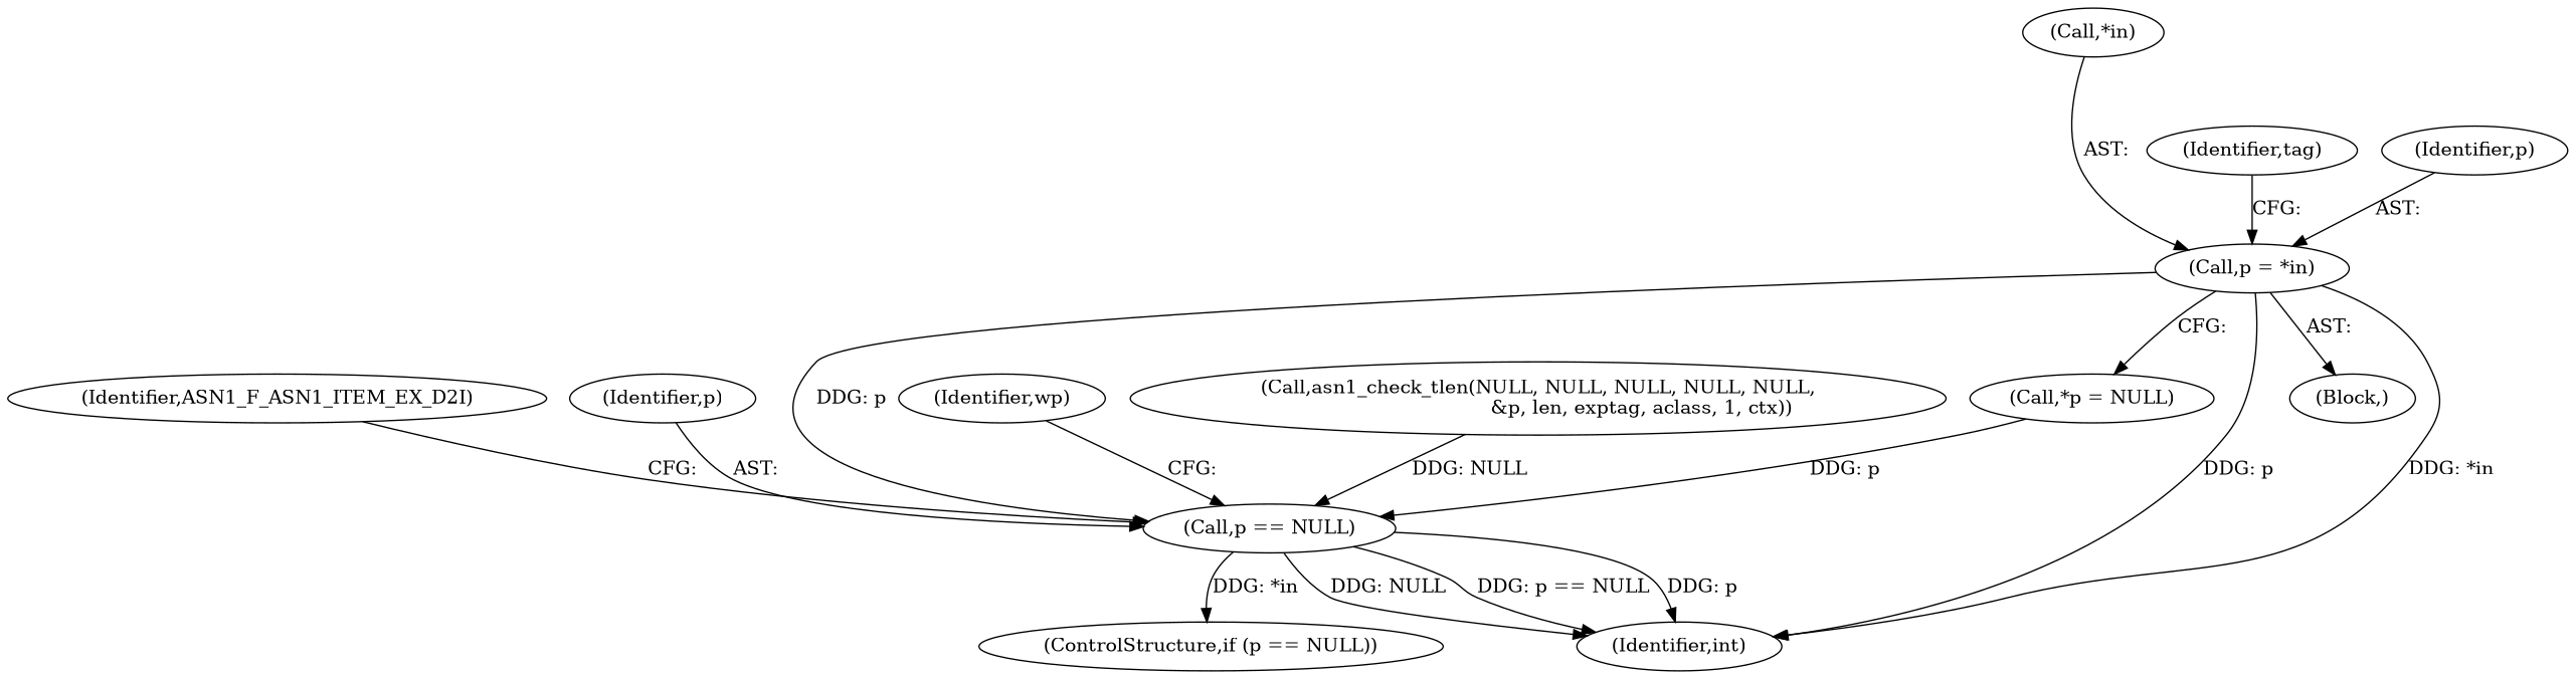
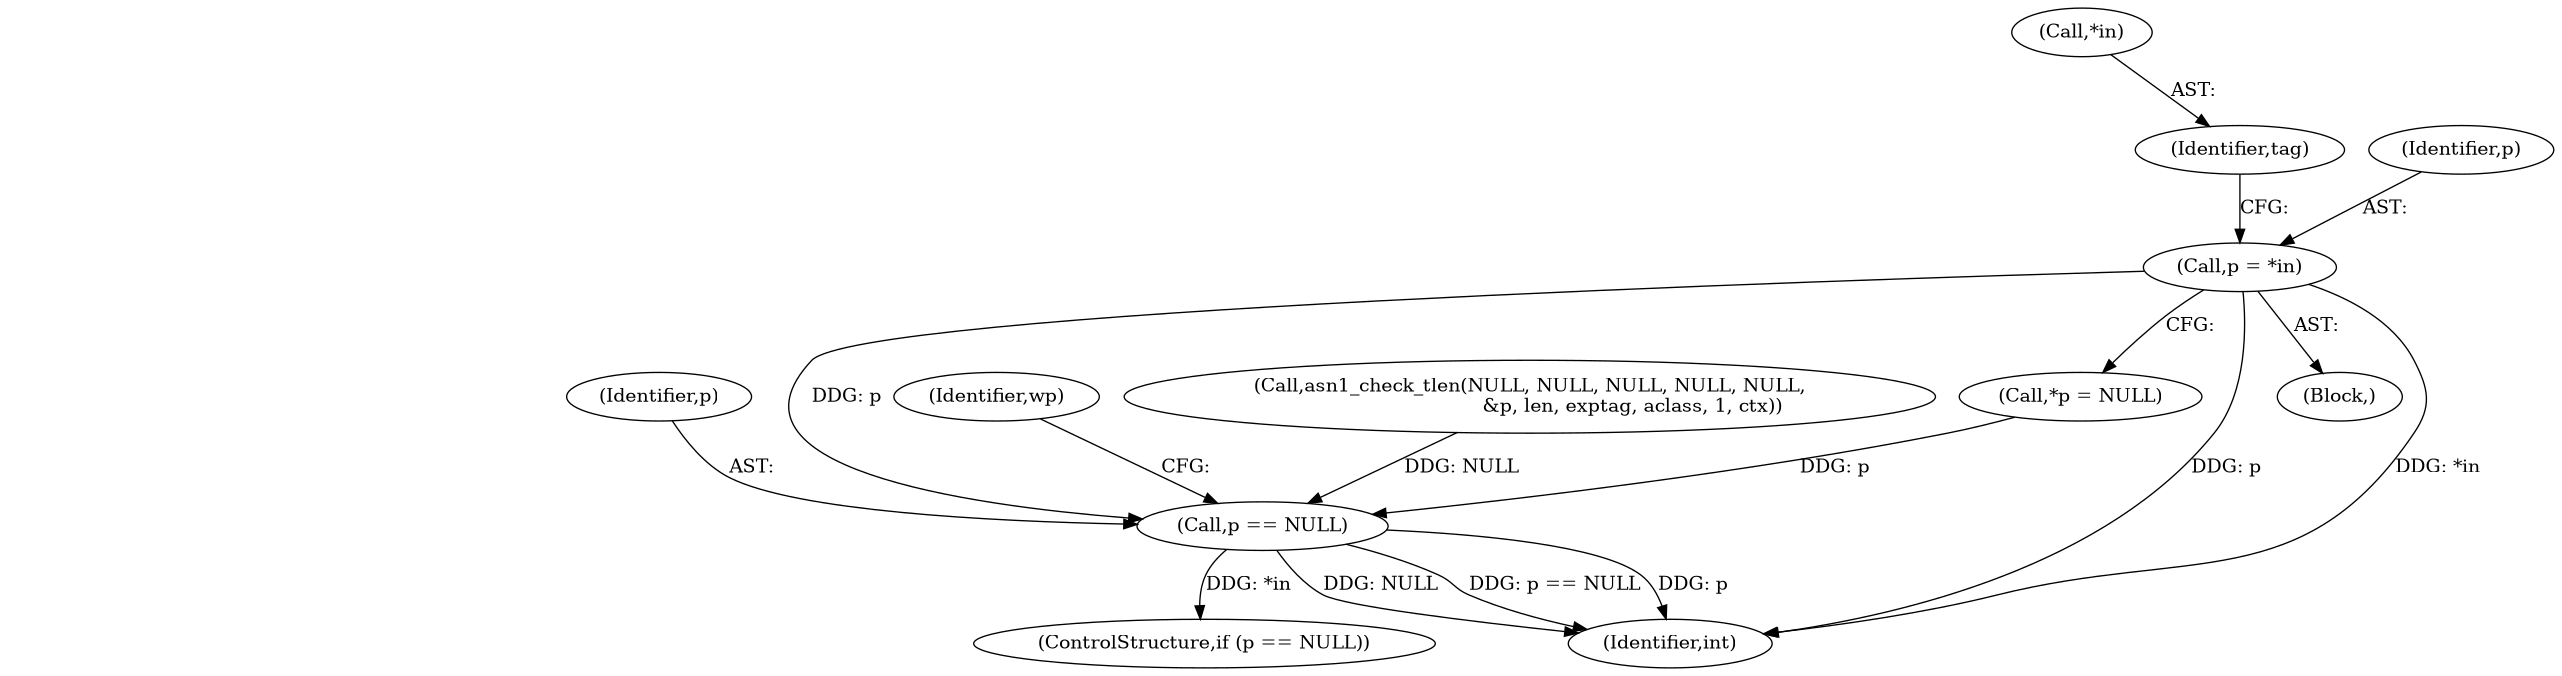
  digraph {
    n1 [label="(Call,p = *in)"]
    n2 [label="(Call,p == NULL)"]
    n3 [label="(Identifier,int)"]
    n4 [label="(Block,)"]
    n5 [label="(Call,*p = NULL)"]
    n6 [label="(ControlStructure,if (p == NULL))"]
    n7 [label="(Call,*in)"]
    n8 [label="(Identifier,p)"]
    n9 [label="(Identifier,wp)"]
    n10 [label="(Call,asn1_check_tlen(NULL, NULL, NULL, NULL, NULL,\n                                  &p, len, exptag, aclass, 1, ctx))"]
-   n11 [label="(Identifier,ASN1_F_ASN1_ITEM_EX_D2I)"]
    n12 [label="(Identifier,p)"]
    n13 [label="(Identifier,tag)"]
    n1 -> n2 [label="DDG: p"]
    n1 -> n3 [label="DDG: p"]
    n1 -> n3 [label="DDG: *in"]
    n1 -> n4 [label="AST: "]
    n1 -> n5 [label="CFG: "]
    n2 -> n3 [label="DDG: NULL"]
    n2 -> n3 [label="DDG: p == NULL"]
    n2 -> n3 [label="DDG: p"]
    n2 -> n6 [label="DDG: *in"]
    n5 -> n2 [label="DDG: p"]
-   n7 -> n1 [label="AST: "]
+   n7 -> n13 [label="AST: "]
    n8 -> n1 [label="AST: "]
    n9 -> n2 [label="CFG: "]
    n10 -> n2 [label="DDG: NULL"]
-   n11 -> n2 [label="CFG: "]
    n12 -> n2 [label="AST: "]
    n13 -> n1 [label="CFG: "]
  }
